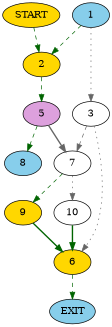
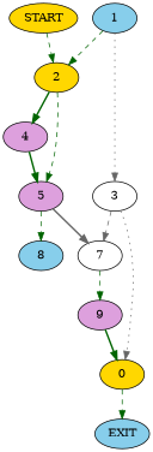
  digraph {
    node [fillcolor=gold style=filled]
    edge [color=darkgreen style=dashed]
    n1 [label=START]
    2
    1 [fillcolor=skyblue]
    3 [fillcolor=white]
    n5 [fillcolor=skyblue label=EXIT]
+   4 [fillcolor=plum]
    5 [fillcolor=plum]
-   6
+   6 [label=0]
    7 [fillcolor=white]
    8 [fillcolor=skyblue]
-   9
-   10 [fillcolor=white]
+   9 [fillcolor=plum]
    n1 -> 2
+   2 -> 4 [style=bold]
    2 -> 5
    1 -> 2
    1 -> 3 [color=gray40 style=dotted]
    3 -> 6 [color=gray40 style=dotted]
    3 -> 7 [color=gray40]
+   4 -> 5 [style=bold]
    5 -> 7 [color=gray40 style=bold]
    5 -> 8
    6 -> n5
    7 -> 9
-   7 -> 10 [color=gray40 style=dotted]
    9 -> 6 [style=bold]
-   10 -> 6 [style=bold]
  }
